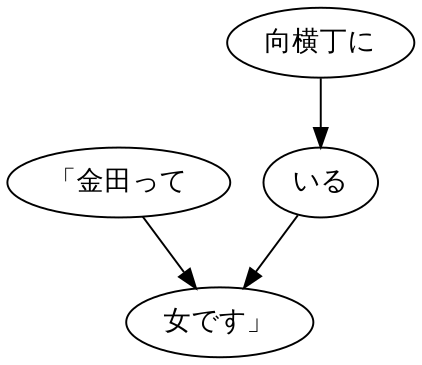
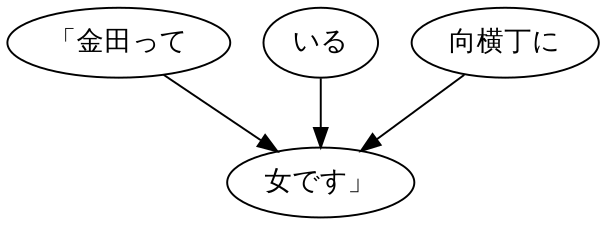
  digraph {
    n1 [label="「金田って"]
    n2 [label="女です」"]
    n3 [label="いる"]
    n4 [label="向横丁に"]
    n1 -> n2
    n3 -> n2
-   n4 -> n3
+   n4 -> n2
  }
